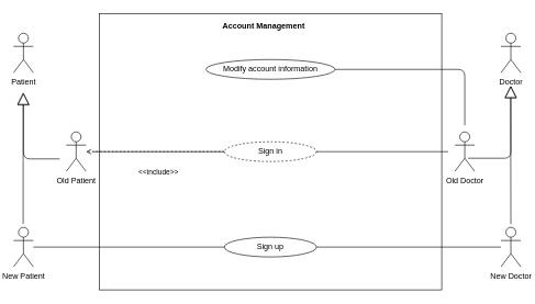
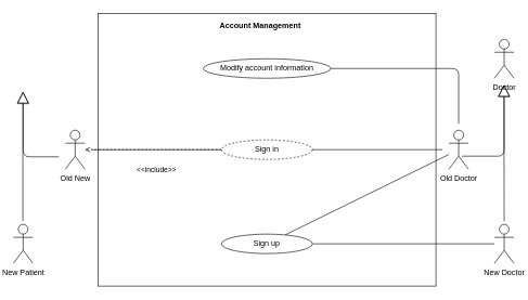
  <mxCell id="0" />
  <mxCell id="1" parent="0" />
  <mxCell id="2" value="" style="rounded=0;whiteSpace=wrap;html=1;" vertex="1" parent="1"><mxGeometry x="150" y="20" width="520" height="420" as="geometry" /></mxCell>
  <mxCell id="3" value="New Patient&lt;br&gt;" style="shape=umlActor;verticalLabelPosition=bottom;verticalAlign=top;html=1;outlineConnect=0;" vertex="1" parent="1"><mxGeometry x="20" y="345" width="30" height="60" as="geometry" /></mxCell>
- <mxCell id="4" value="Doctor&lt;br&gt;" style="shape=umlActor;verticalLabelPosition=bottom;verticalAlign=top;html=1;outlineConnect=0;" vertex="1" parent="1"><mxGeometry x="760" y="50" width="30" height="60" as="geometry" /></mxCell>
+ <mxCell id="4" value="Doctor&lt;br&gt;" style="shape=umlActor;verticalLabelPosition=bottom;verticalAlign=top;html=1;outlineConnect=0;" vertex="1" parent="1"><mxGeometry x="760" y="60" width="30" height="60" as="geometry" /></mxCell>
  <mxCell id="5" value="Old Doctor" style="shape=umlActor;verticalLabelPosition=bottom;verticalAlign=top;html=1;outlineConnect=0;" vertex="1" parent="1"><mxGeometry x="690" y="200" width="30" height="60" as="geometry" /></mxCell>
- <mxCell id="6" value="Patient&lt;br&gt;" style="shape=umlActor;verticalLabelPosition=bottom;verticalAlign=top;html=1;outlineConnect=0;" vertex="1" parent="1"><mxGeometry x="20" y="50" width="30" height="60" as="geometry" /></mxCell>
- <mxCell id="7" value="Old Patient&lt;br&gt;" style="shape=umlActor;verticalLabelPosition=bottom;verticalAlign=top;html=1;outlineConnect=0;" vertex="1" parent="1"><mxGeometry x="100" y="200" width="30" height="60" as="geometry" /></mxCell>
+ <mxCell id="7" value="Old New&lt;br&gt;" style="shape=umlActor;verticalLabelPosition=bottom;verticalAlign=top;html=1;outlineConnect=0;" vertex="1" parent="1"><mxGeometry x="100" y="200" width="30" height="60" as="geometry" /></mxCell>
  <mxCell id="8" value="New Doctor&lt;br&gt;" style="shape=umlActor;verticalLabelPosition=bottom;verticalAlign=top;html=1;outlineConnect=0;" vertex="1" parent="1"><mxGeometry x="760" y="345" width="30" height="60" as="geometry" /></mxCell>
  <mxCell id="9" value="Account Management" style="text;html=1;strokeColor=none;fillColor=none;align=center;verticalAlign=middle;whiteSpace=wrap;rounded=0;fontStyle=1" vertex="1" parent="1"><mxGeometry x="325" y="30" width="150" height="20" as="geometry" /></mxCell>
  <mxCell id="10" value="" style="endArrow=block;endSize=16;endFill=0;html=1;" edge="1" parent="1"><mxGeometry width="160" relative="1" as="geometry"><mxPoint x="90" y="241" as="sourcePoint" /><mxPoint x="35" y="141" as="targetPoint" /><Array as="points"><mxPoint x="35" y="241" /></Array></mxGeometry></mxCell>
  <mxCell id="11" value="&lt;br&gt;" style="endArrow=block;endSize=16;endFill=0;html=1;" edge="1" parent="1"><mxGeometry width="160" relative="1" as="geometry"><mxPoint x="34.58" y="340" as="sourcePoint" /><mxPoint x="34.58" y="140" as="targetPoint" /><Array as="points" /></mxGeometry></mxCell>
  <mxCell id="12" value="" style="endArrow=block;endSize=16;endFill=0;html=1;" edge="1" parent="1"><mxGeometry width="160" relative="1" as="geometry"><mxPoint x="710" y="240" as="sourcePoint" /><mxPoint x="775" y="130" as="targetPoint" /><Array as="points"><mxPoint x="730" y="240" /><mxPoint x="775" y="240" /></Array></mxGeometry></mxCell>
  <mxCell id="13" value="&lt;br&gt;" style="endArrow=block;endSize=16;endFill=0;html=1;" edge="1" parent="1"><mxGeometry width="160" relative="1" as="geometry"><mxPoint x="775" y="340" as="sourcePoint" /><mxPoint x="774.58" y="130" as="targetPoint" /><Array as="points" /></mxGeometry></mxCell>
  <mxCell id="14" value="Sign up" style="ellipse;whiteSpace=wrap;html=1;" vertex="1" parent="1"><mxGeometry x="340" y="360" width="140" height="30" as="geometry" /></mxCell>
  <mxCell id="15" value="Sign in" style="ellipse;whiteSpace=wrap;html=1;dashed=1;" vertex="1" parent="1"><mxGeometry x="340" y="215" width="140" height="30" as="geometry" /></mxCell>
  <mxCell id="16" value="Modify account information" style="ellipse;whiteSpace=wrap;html=1;" vertex="1" parent="1"><mxGeometry x="312" y="90" width="196" height="30" as="geometry" /></mxCell>
  <mxCell id="17" value="&amp;lt;&amp;lt;include&amp;gt;&amp;gt;" style="edgeStyle=none;html=1;endArrow=open;verticalAlign=bottom;dashed=1;labelBackgroundColor=none;" edge="1" parent="1" source="15" target="7"><mxGeometry x="-0.043" y="40" width="160" relative="1" as="geometry"><mxPoint x="450" y="290" as="sourcePoint" /><mxPoint x="610" y="290" as="targetPoint" /><mxPoint as="offset" /></mxGeometry></mxCell>
  <mxCell id="18" value="" style="endArrow=none;html=1;" edge="1" parent="1" source="14" target="8"><mxGeometry width="50" height="50" relative="1" as="geometry"><mxPoint x="500" y="310" as="sourcePoint" /><mxPoint x="550" y="260" as="targetPoint" /></mxGeometry></mxCell>
- <mxCell id="19" value="" style="endArrow=none;html=1;" edge="1" parent="1" source="14" target="3"><mxGeometry width="50" height="50" relative="1" as="geometry"><mxPoint x="485.24" y="379.563" as="sourcePoint" /><mxPoint x="700" y="361.271" as="targetPoint" /></mxGeometry></mxCell>
+ <mxCell id="19" value="" style="endArrow=none;html=1;" edge="1" parent="1" source="14" target="5"><mxGeometry width="50" height="50" relative="1" as="geometry"><mxPoint x="485.24" y="379.563" as="sourcePoint" /><mxPoint x="700" y="361.271" as="targetPoint" /></mxGeometry></mxCell>
  <mxCell id="20" value="" style="endArrow=none;html=1;" edge="1" parent="1" source="15"><mxGeometry width="50" height="50" relative="1" as="geometry"><mxPoint x="500" y="310" as="sourcePoint" /><mxPoint x="680" y="230" as="targetPoint" /></mxGeometry></mxCell>
  <mxCell id="21" value="" style="endArrow=none;html=1;" edge="1" parent="1" source="15"><mxGeometry width="50" height="50" relative="1" as="geometry"><mxPoint x="490" y="240" as="sourcePoint" /><mxPoint x="140" y="230" as="targetPoint" /></mxGeometry></mxCell>
  <mxCell id="22" value="" style="endArrow=none;html=1;" edge="1" parent="1" source="16"><mxGeometry width="50" height="50" relative="1" as="geometry"><mxPoint x="140" y="233.646" as="sourcePoint" /><mxPoint x="705" y="190" as="targetPoint" /><Array as="points"><mxPoint x="705" y="105" /></Array></mxGeometry></mxCell>
